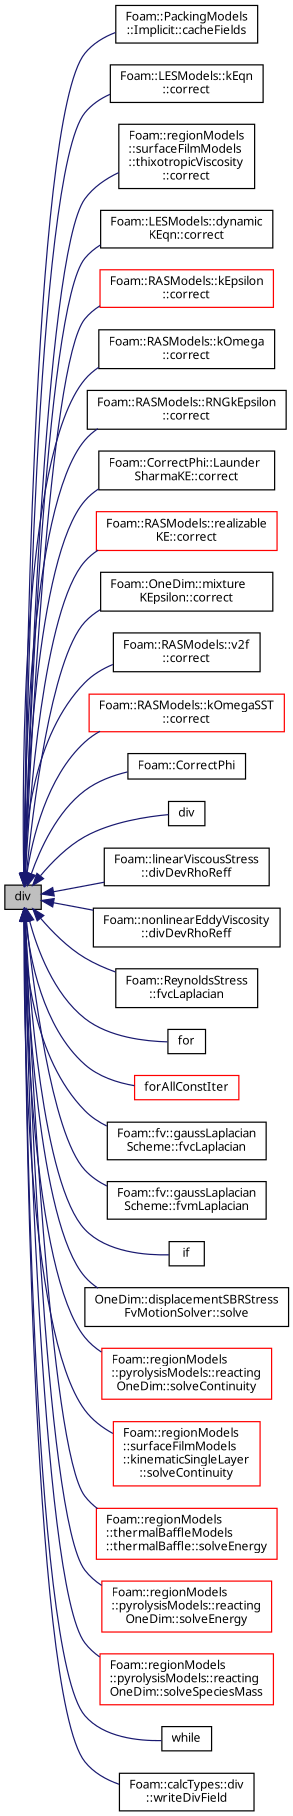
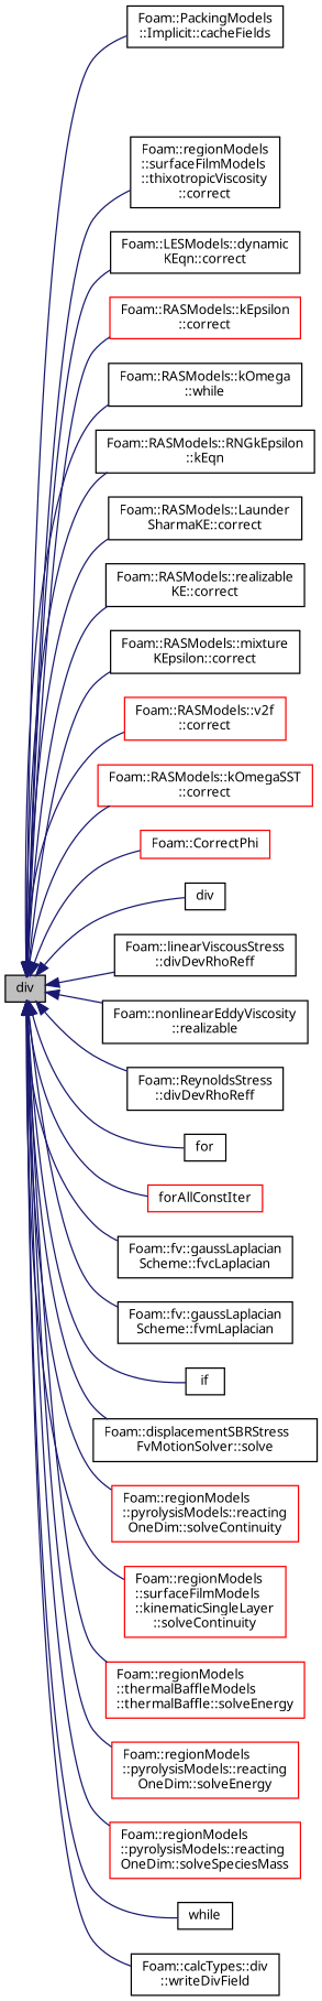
  digraph {
    fontname="Noto Sans"
    rankdir=LR
    node [color=black fontname="Noto Sans" fontsize=10 shape=record]
    edge [color=midnightblue dir=back fontname="Noto Sans" fontsize=10 labelfontname=Helvetica labelfontsize=10 style=solid]
    n1 [fillcolor=grey75 fontcolor=black height=0.2 label=div style=filled width=0.4]
    n2 [height=0.2 label="Foam::PackingModels\l::Implicit::cacheFields" width=0.4]
-   n3 [height=0.2 label="Foam::LESModels::kEqn\l::correct" width=0.4]
    n4 [height=0.2 label="Foam::regionModels\l::surfaceFilmModels\l::thixotropicViscosity\l::correct" width=0.4]
    n5 [height=0.2 label="Foam::LESModels::dynamic\lKEqn::correct" width=0.4]
    n6 [color=red height=0.2 label="Foam::RASModels::kEpsilon\l::correct" width=0.4]
-   n7 [height=0.2 label="Foam::RASModels::kOmega\l::correct" width=0.4]
-   n8 [height=0.2 label="Foam::RASModels::RNGkEpsilon\l::correct" width=0.4]
-   n9 [height=0.2 label="Foam::CorrectPhi::Launder\lSharmaKE::correct" width=0.4]
-   n10 [color=red height=0.2 label="Foam::RASModels::realizable\lKE::correct" width=0.4]
-   n11 [height=0.2 label="Foam::OneDim::mixture\lKEpsilon::correct" width=0.4]
-   n12 [height=0.2 label="Foam::RASModels::v2f\l::correct" width=0.4]
+   n7 [height=0.2 label="Foam::RASModels::kOmega\l::while" width=0.4]
+   n8 [height=0.2 label="Foam::RASModels::RNGkEpsilon\l::kEqn" width=0.4]
+   n9 [height=0.2 label="Foam::RASModels::Launder\lSharmaKE::correct" width=0.4]
+   n10 [height=0.2 label="Foam::RASModels::realizable\lKE::correct" width=0.4]
+   n11 [height=0.2 label="Foam::RASModels::mixture\lKEpsilon::correct" width=0.4]
+   n12 [color=red height=0.2 label="Foam::RASModels::v2f\l::correct" width=0.4]
    n13 [color=red height=0.2 label="Foam::RASModels::kOmegaSST\l::correct" width=0.4]
-   n14 [height=0.2 label="Foam::CorrectPhi" width=0.4]
+   n14 [color=red height=0.2 label="Foam::CorrectPhi" width=0.4]
    n15 [height=0.2 label=div width=0.4]
    n16 [height=0.2 label="Foam::linearViscousStress\l::divDevRhoReff" width=0.4]
-   n17 [height=0.2 label="Foam::nonlinearEddyViscosity\l::divDevRhoReff" width=0.4]
-   n18 [height=0.2 label="Foam::ReynoldsStress\l::fvcLaplacian" width=0.4]
+   n17 [height=0.2 label="Foam::nonlinearEddyViscosity\l::realizable" width=0.4]
+   n18 [height=0.2 label="Foam::ReynoldsStress\l::divDevRhoReff" width=0.4]
    n19 [height=0.2 label=for width=0.4]
    n20 [color=red height=0.2 label=forAllConstIter width=0.4]
    n21 [height=0.2 label="Foam::fv::gaussLaplacian\lScheme::fvcLaplacian" width=0.4]
    n22 [height=0.2 label="Foam::fv::gaussLaplacian\lScheme::fvmLaplacian" width=0.4]
    n23 [height=0.2 label=if width=0.4]
-   n24 [height=0.2 label="OneDim::displacementSBRStress\lFvMotionSolver::solve" width=0.4]
+   n24 [height=0.2 label="Foam::displacementSBRStress\lFvMotionSolver::solve" width=0.4]
    n25 [color=red height=0.2 label="Foam::regionModels\l::pyrolysisModels::reacting\lOneDim::solveContinuity" width=0.4]
    n26 [color=red height=0.2 label="Foam::regionModels\l::surfaceFilmModels\l::kinematicSingleLayer\l::solveContinuity" width=0.4]
    n27 [color=red height=0.2 label="Foam::regionModels\l::thermalBaffleModels\l::thermalBaffle::solveEnergy" width=0.4]
    n28 [color=red height=0.2 label="Foam::regionModels\l::pyrolysisModels::reacting\lOneDim::solveEnergy" width=0.4]
    n29 [color=red height=0.2 label="Foam::regionModels\l::pyrolysisModels::reacting\lOneDim::solveSpeciesMass" width=0.4]
    n30 [height=0.2 label=while width=0.4]
    n31 [height=0.2 label="Foam::calcTypes::div\l::writeDivField" width=0.4]
    n1 -> n2
-   n1 -> n3
    n1 -> n4
    n1 -> n5
    n1 -> n6
    n1 -> n7
    n1 -> n8
    n1 -> n9
    n1 -> n10
    n1 -> n11
    n1 -> n12
    n1 -> n13
    n1 -> n14
    n1 -> n15
    n1 -> n16
    n1 -> n17
    n1 -> n18
    n1 -> n19
    n1 -> n20
    n1 -> n21
    n1 -> n22
    n1 -> n23
    n1 -> n24
    n1 -> n25
    n1 -> n26
    n1 -> n27
    n1 -> n28
    n1 -> n29
    n1 -> n30
    n1 -> n31
  }
